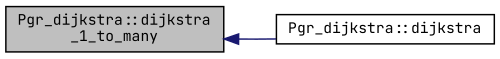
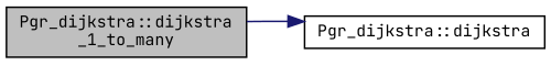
  digraph {
    rankdir=LR
    fontname="JetBrains Mono"
    node [color=black fontname="JetBrains Mono" fontsize=10 shape=record style=filled]
    n1 [fillcolor=grey75 fontcolor=black height=0.2 label="Pgr_dijkstra::dijkstra\l_1_to_many" width=0.4]
    n2 [fillcolor=white height=0.2 label="Pgr_dijkstra::dijkstra" width=0.4]
-   n1 -> n2 [color=midnightblue dir=back fontname="JetBrains Mono" fontsize=10 labelfontname=Helvetica labelfontsize=10 style=solid]
+   n2 -> n1 [color=midnightblue dir=back fontname="JetBrains Mono" fontsize=10 labelfontname=Helvetica labelfontsize=10 style=solid]
  }
